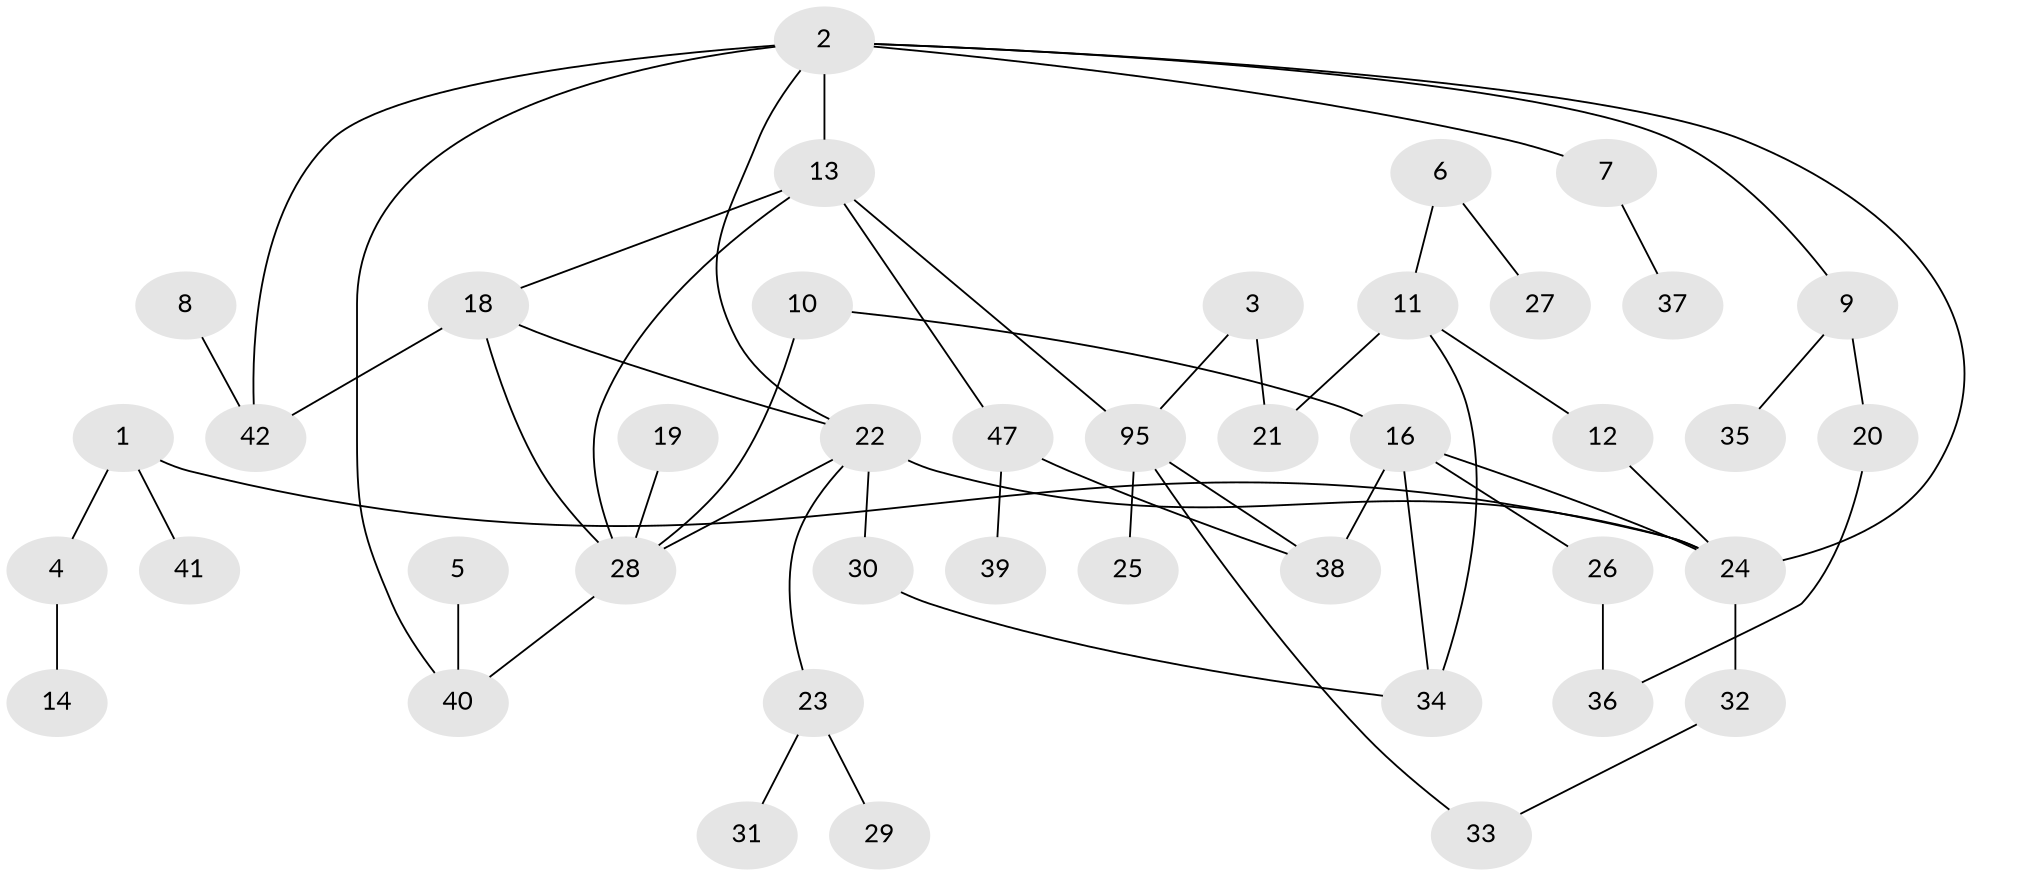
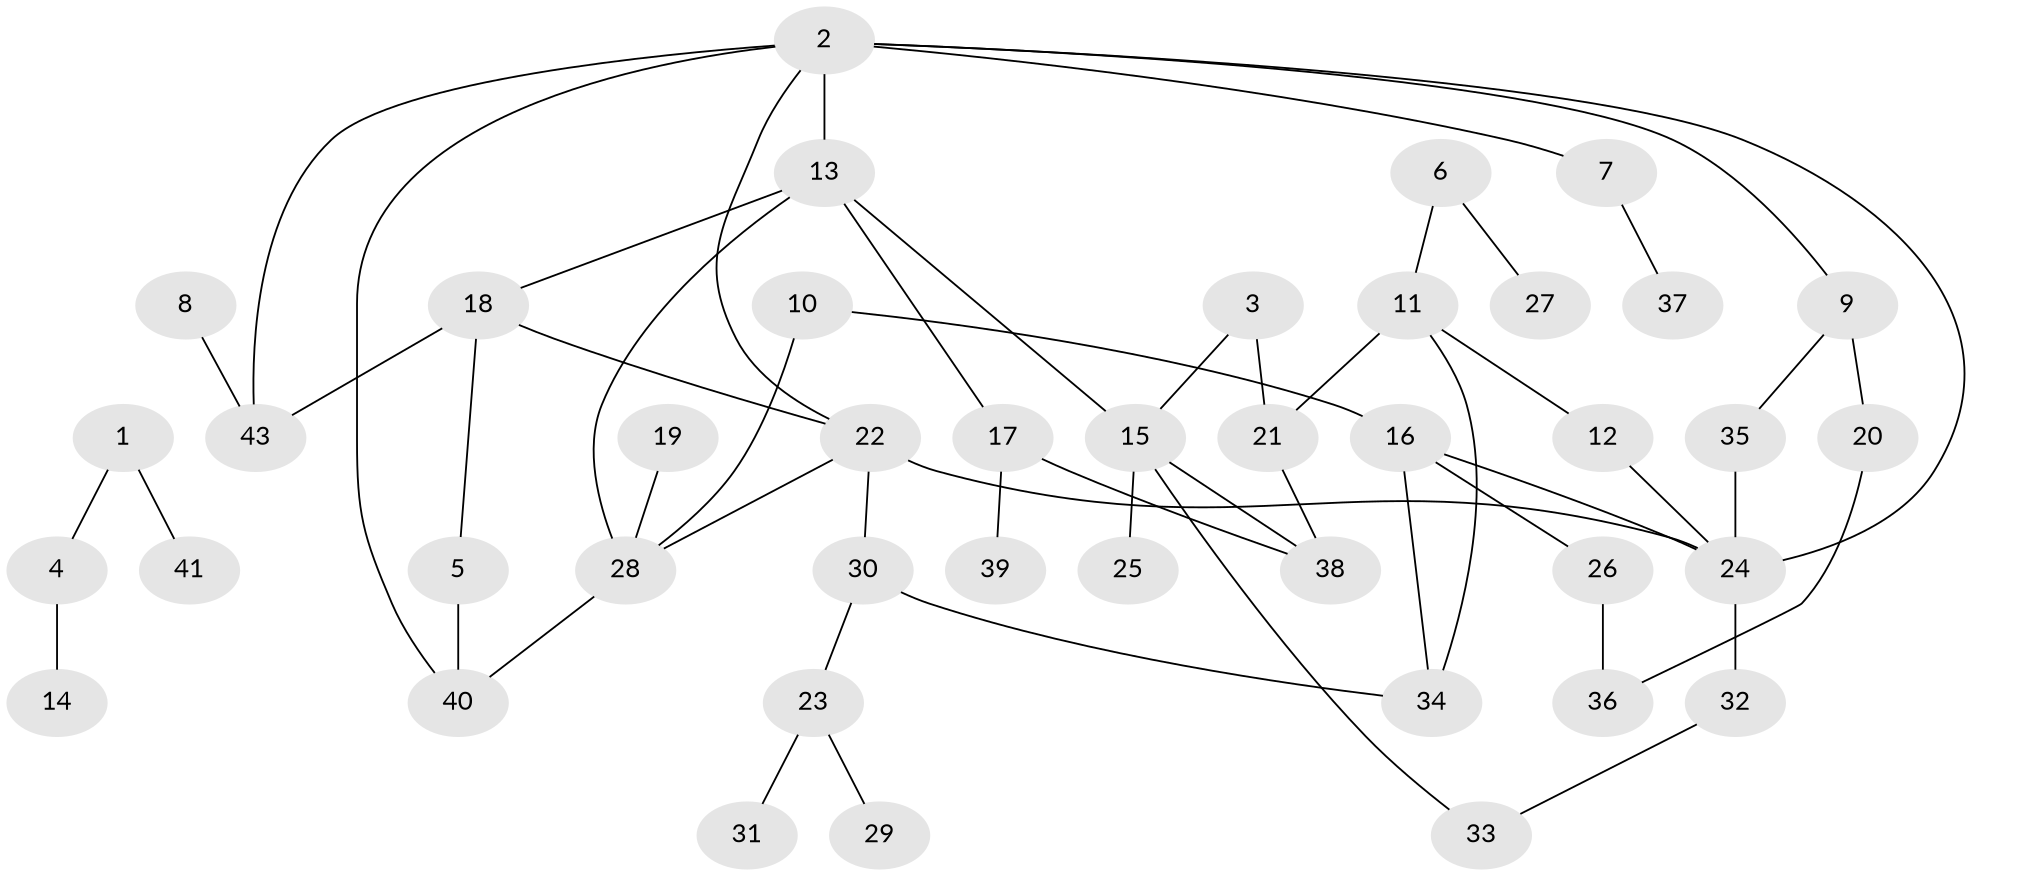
  graph {
    fontname=Lato
    node [color=gray90 fontname=Lato style=filled]
    edge [fontname=Lato weight=1.0]
    1
    4
    24
    41
    14
    32
    2
    7
    9
    13
    22
    40
-   42
+   42 [label=43]
    37
    20
    35
-   15 [label=95]
+   15
    28
-   17 [label=47]
+   17
    18
    23
    30
    3
    21
    11
    12
    34
    25
    33
    38
    5
    6
    27
    8
    36
    10
    16
    26
    39
    19
    29
    31
    1 -- 4
-   1 -- 24
+   35 -- 24
    1 -- 41
    4 -- 14
    24 -- 32
    32 -- 33
    2 -- 24
    2 -- 7
    2 -- 9
    2 -- 13
    2 -- 22
    2 -- 40
    2 -- 42
    7 -- 37
    9 -- 20 [weight=2.0]
    9 -- 35
    13 -- 15
    13 -- 28
    13 -- 17
    13 -- 18
    22 -- 24
    22 -- 28
-   22 -- 23
+   30 -- 23
    22 -- 30
    20 -- 36
    15 -- 25
    15 -- 33
    15 -- 38
    28 -- 40
    17 -- 38
    17 -- 39
    18 -- 22
    18 -- 42
-   18 -- 28
+   18 -- 5
    23 -- 29
    23 -- 31
    30 -- 34
    3 -- 15
    3 -- 21
    11 -- 21
    11 -- 12
    11 -- 34
    12 -- 24
    5 -- 40
    6 -- 11
    6 -- 27
    8 -- 42
    10 -- 28
    10 -- 16
    16 -- 24
    16 -- 34
-   16 -- 38
+   21 -- 38
    16 -- 26
    26 -- 36
    19 -- 28
  }
